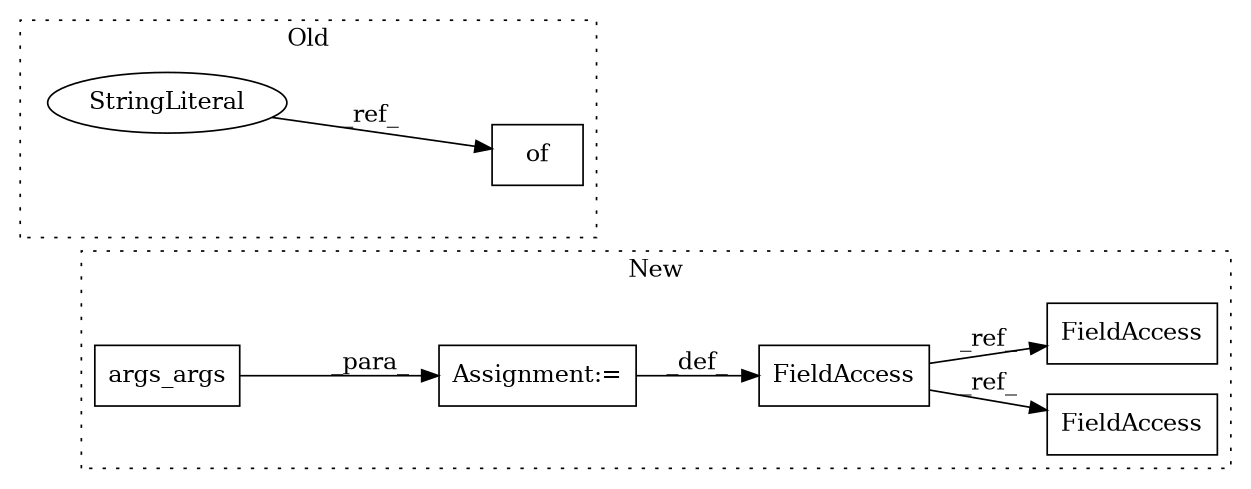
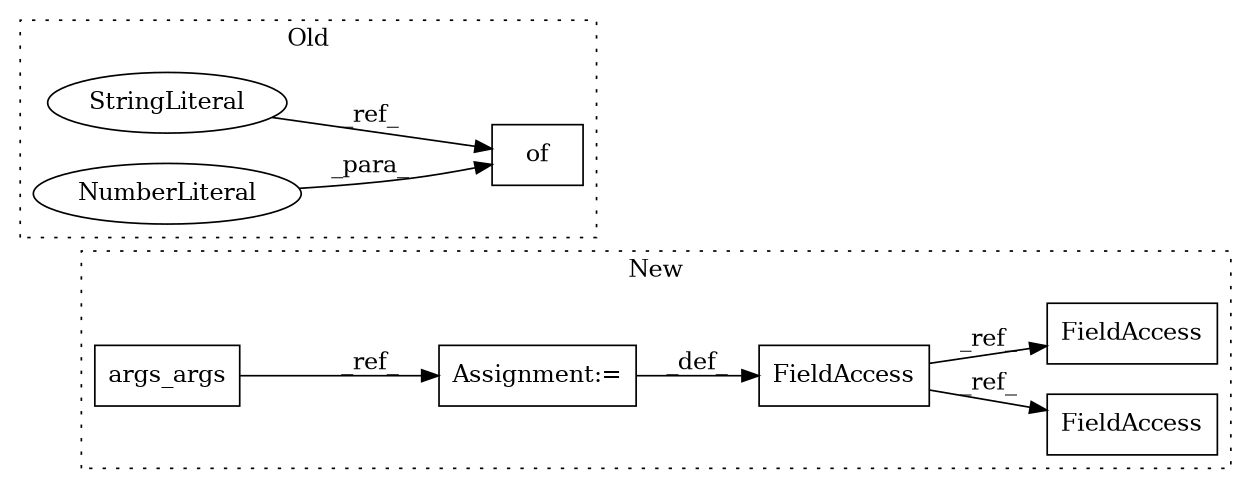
  digraph {
    rankdir=LR
    node [a=22 l=6 shape=box]
    n1 [a=32 l="11,1" label=args_args s="424,505"]
    n2 [label=FieldAccess s=394]
    n3 [label=FieldAccess s=541]
    n4 [a=7 l=1 label="Assignment:=" s=400]
    n5 [label=FieldAccess s=513]
    n6 [a=32 l="3,1" label=of s="354,940"]
    n7 [a=45 l=5 label=StringLiteral s=743 shape=ellipse]
+   n8 [a=34 l=1 label=NumberLiteral s=601 shape=ellipse]
    subgraph cluster_1 {
      label=New
      style=dotted
      n1
      n2
      n3
      n4
      n5
    }
    subgraph cluster_2 {
      label=Old
      style=dotted
      n6
      n7
+     n8
    }
-   n1 -> n4 [label=_para_]
+   n1 -> n4 [label=_ref_]
    n2 -> n3 [label=_ref_]
    n2 -> n5 [label=_ref_]
    n4 -> n2 [label=_def_]
    n7 -> n6 [label=_ref_]
+   n8 -> n6 [label=_para_]
  }
